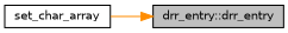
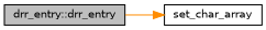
  digraph {
    rankdir=LR
    node [color=black fontname=Helvetica fontsize=10 shape=record style=filled]
    n1 [fillcolor=grey75 fontcolor=black height=0.2 label="drr_entry::drr_entry" width=0.4]
    n2 [fillcolor=white height=0.2 label=set_char_array width=0.4]
-   n2 -> n1 [color=darkorange fontname=Helvetica fontsize=10 labelfontname=Helvetica labelfontsize=10 style=solid]
+   n1 -> n2 [color=darkorange fontname=Helvetica fontsize=10 labelfontname=Helvetica labelfontsize=10 style=solid]
  }
